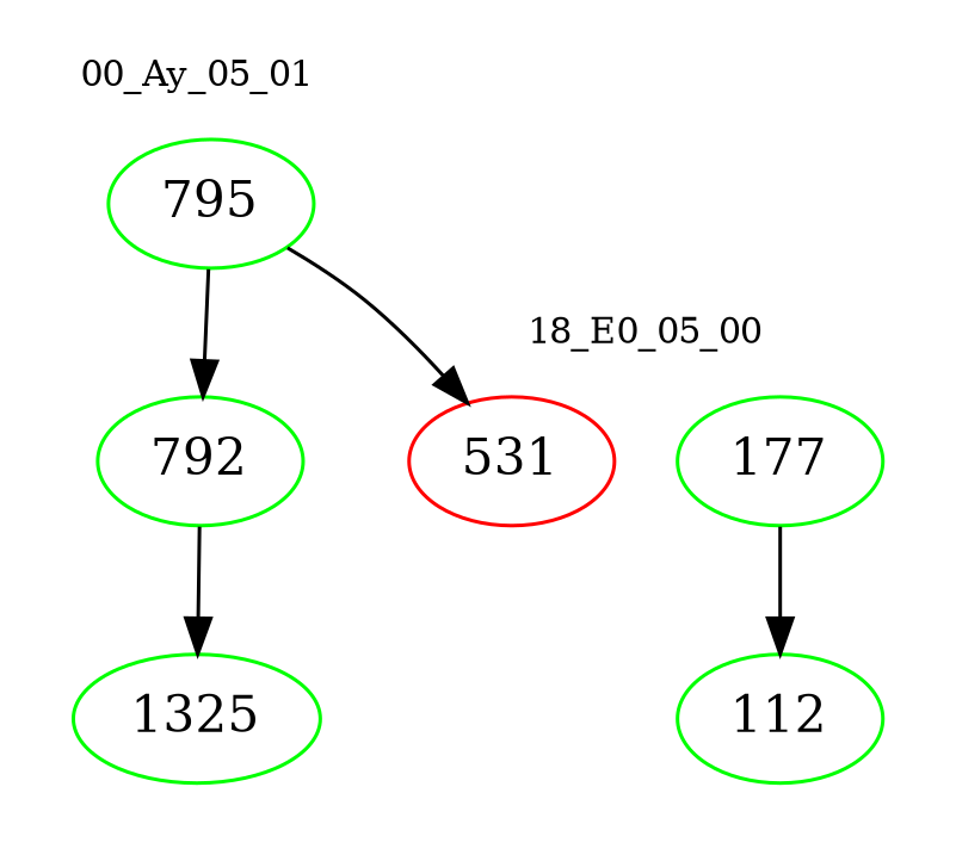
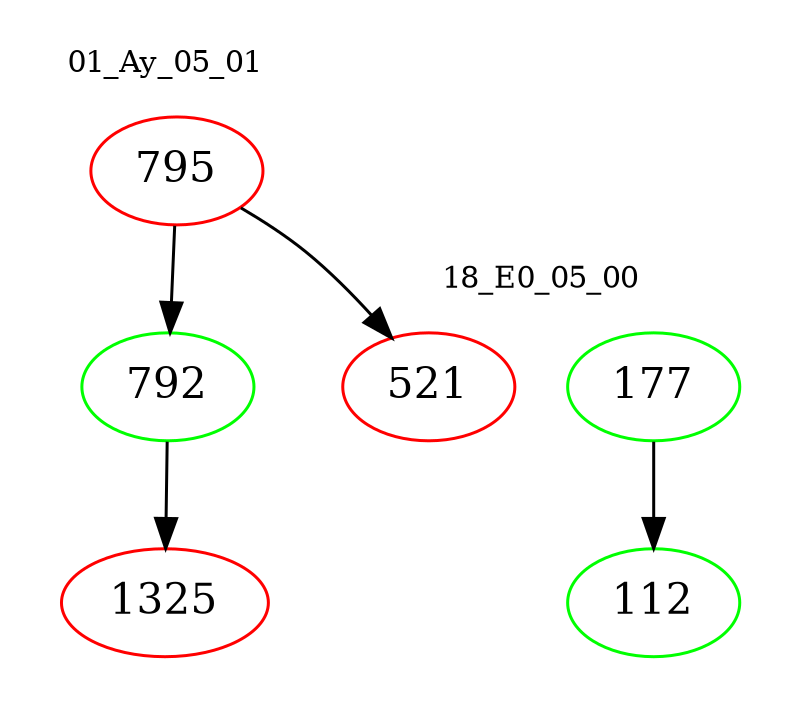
  digraph {
    node [color=green]
    edge [color=black]
-   n1 [label=795]
+   n1 [color=red label=795]
    n2 [label=792]
-   n3 [label=1325]
+   n3 [color=red label=1325]
    n4 [label=177]
    n5 [label=112]
-   n6 [color=red label=531]
+   n6 [color=red label=521]
    subgraph cluster_1 {
      color=white
      fontsize=10
-     label="00_Ay_05_01"
+     label="01_Ay_05_01"
      n1
      n2
      n3
    }
    subgraph cluster_2 {
      color=white
      fontsize=10
      label="18_E0_05_00"
      n4
      n5
      n6
    }
    n1 -> n2
    n1 -> n6
    n2 -> n3
    n4 -> n5
  }
